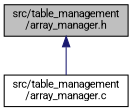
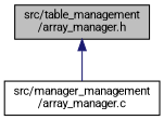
  digraph {
    fontname=Roboto
    node [color=black fontname=Roboto fontsize=10 shape=record style=filled]
    n1 [fillcolor=grey75 fontcolor=black height=0.2 label="src/table_management\l/array_manager.h" width=0.4]
-   n2 [fillcolor=white height=0.2 label="src/table_management\l/array_manager.c" width=0.4]
+   n2 [fillcolor=white height=0.2 label="src/manager_management\l/array_manager.c" width=0.4]
    n1 -> n2 [color=midnightblue dir=back fontname=Roboto fontsize=10 labelfontname=Helvetica labelfontsize=10 style=solid]
  }
